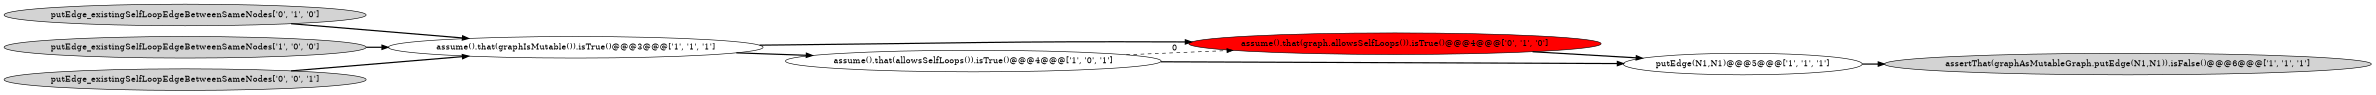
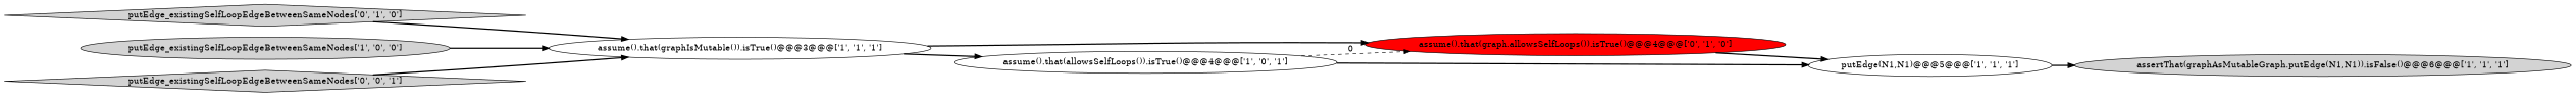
  digraph {
    rankdir=LR
    node [fillcolor=lightgray shape=ellipse style=filled]
    edge [style=bold]
    n1 [fillcolor=white label="putEdge(N1,N1)@@@5@@@['1', '1', '1']"]
    n2 [label="assertThat(graphAsMutableGraph.putEdge(N1,N1)).isFalse()@@@6@@@['1', '1', '1']"]
    n3 [fillcolor=red label="assume().that(graph.allowsSelfLoops()).isTrue()@@@4@@@['0', '1', '0']"]
    n4 [fillcolor=white label="assume().that(graphIsMutable()).isTrue()@@@3@@@['1', '1', '1']"]
    n5 [fillcolor=white label="assume().that(allowsSelfLoops()).isTrue()@@@4@@@['1', '0', '1']"]
-   n6 [label="putEdge_existingSelfLoopEdgeBetweenSameNodes['0', '1', '0']"]
+   n6 [label="putEdge_existingSelfLoopEdgeBetweenSameNodes['0', '1', '0']" shape=diamond]
    n7 [label="putEdge_existingSelfLoopEdgeBetweenSameNodes['1', '0', '0']"]
-   n8 [label="putEdge_existingSelfLoopEdgeBetweenSameNodes['0', '0', '1']"]
+   n8 [label="putEdge_existingSelfLoopEdgeBetweenSameNodes['0', '0', '1']" shape=diamond]
    n1 -> n2
    n3 -> n1
    n4 -> n3
    n4 -> n5
    n5 -> n1
    n5 -> n3 [label=0 style=dashed]
    n6 -> n4
    n7 -> n4
    n8 -> n4
  }
